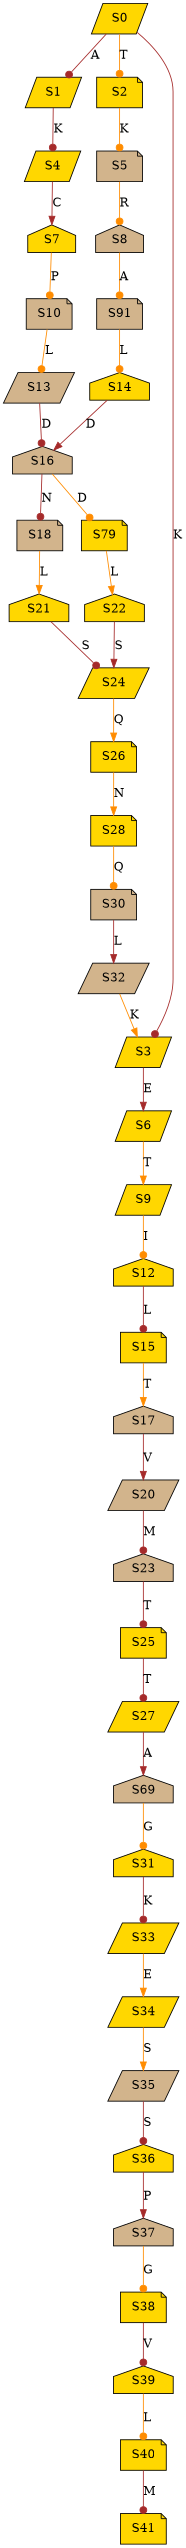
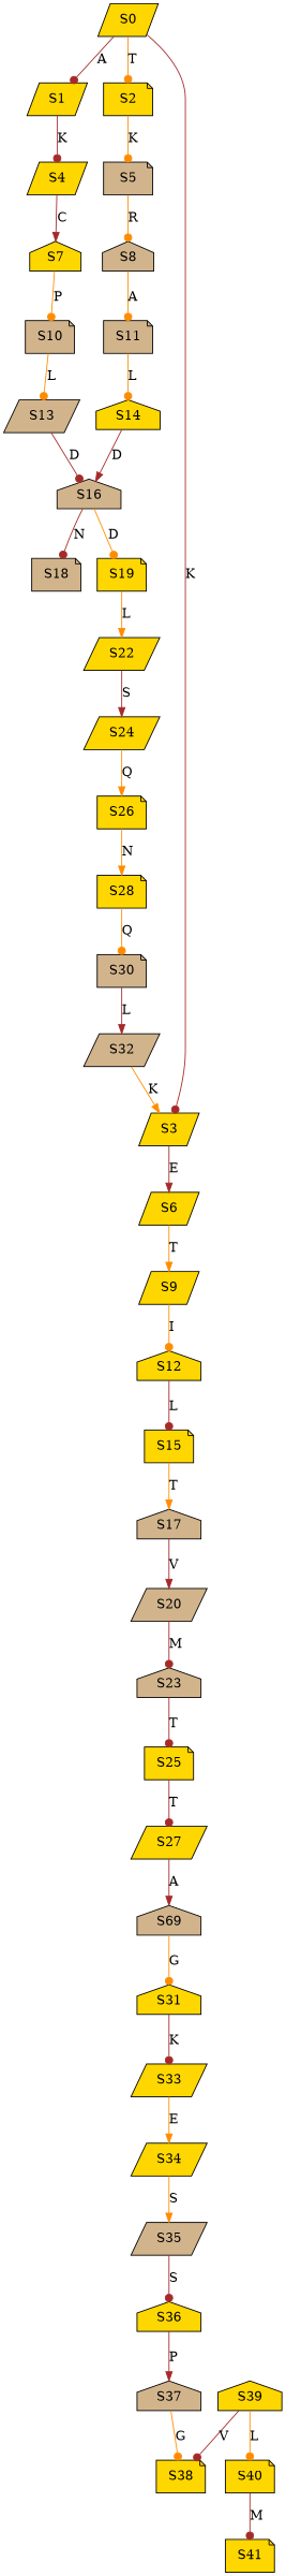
  strict digraph {
    node [fillcolor=gold shape=parallelogram style=filled]
    edge [arrowhead=dot color=brown]
    S0
    S1
    S2 [shape=note]
    S3
    S4
    S5 [fillcolor=tan shape=note]
    S6
    S7 [shape=house]
    S8 [fillcolor=tan shape=house]
    S9
    S10 [fillcolor=tan shape=note]
-   S11 [fillcolor=tan shape=note label=S91]
+   S11 [fillcolor=tan shape=note]
    S12 [shape=house]
    S13 [fillcolor=tan]
    S14 [shape=house]
    S15 [shape=note]
    S16 [fillcolor=tan shape=house]
    S17 [fillcolor=tan shape=house]
    S18 [fillcolor=tan shape=note]
-   S19 [shape=note label=S79]
+   S19 [shape=note]
    S20 [fillcolor=tan]
-   S21 [shape=house]
-   S22 [shape=house]
+   S22
    S23 [fillcolor=tan shape=house]
    S24
    S25 [shape=note]
    S26 [shape=note]
    S27
    S28 [shape=note]
    n30 [fillcolor=tan label=S69 shape=house]
    S30 [fillcolor=tan shape=note]
    S31 [shape=house]
    S32 [fillcolor=tan]
    S33
    S34
    S35 [fillcolor=tan]
    S36 [shape=house]
    S37 [fillcolor=tan shape=house]
    S38 [shape=note]
    S39 [shape=house]
    S40 [shape=note]
    S41 [shape=note]
    S0 -> S1 [label=A]
    S0 -> S2 [color=darkorange label=T]
    S0 -> S3 [label=K]
    S1 -> S4 [label=K]
    S2 -> S5 [color=darkorange label=K]
    S3 -> S6 [arrowhead=normal label=E]
    S4 -> S7 [arrowhead=normal label=C]
    S5 -> S8 [color=darkorange label=R]
    S6 -> S9 [arrowhead=normal color=darkorange label=T]
    S7 -> S10 [color=darkorange label=P]
    S8 -> S11 [color=darkorange label=A]
    S9 -> S12 [color=darkorange label=I]
    S10 -> S13 [color=darkorange label=L]
    S11 -> S14 [color=darkorange label=L]
    S12 -> S15 [label=L]
    S13 -> S16 [label=D]
    S14 -> S16 [arrowhead=normal label=D]
    S15 -> S17 [arrowhead=normal color=darkorange label=T]
    S16 -> S18 [label=N]
    S16 -> S19 [color=darkorange label=D]
    S17 -> S20 [arrowhead=normal label=V]
-   S18 -> S21 [arrowhead=normal color=darkorange label=L]
    S19 -> S22 [arrowhead=normal color=darkorange label=L]
    S20 -> S23 [label=M]
-   S21 -> S24 [label=S]
    S22 -> S24 [arrowhead=normal label=S]
    S23 -> S25 [label=T]
    S24 -> S26 [arrowhead=normal color=darkorange label=Q]
    S25 -> S27 [label=T]
    S26 -> S28 [arrowhead=normal color=darkorange label=N]
    S27 -> n30 [arrowhead=normal label=A]
    S28 -> S30 [color=darkorange label=Q]
    n30 -> S31 [color=darkorange label=G]
    S30 -> S32 [arrowhead=normal label=L]
    S31 -> S33 [label=K]
    S32 -> S3 [arrowhead=normal color=darkorange label=K]
    S33 -> S34 [arrowhead=normal color=darkorange label=E]
    S34 -> S35 [arrowhead=normal color=darkorange label=S]
    S35 -> S36 [label=S]
    S36 -> S37 [arrowhead=normal label=P]
    S37 -> S38 [color=darkorange label=G]
-   S38 -> S39 [label=V]
+   S39 -> S38 [label=V]
    S39 -> S40 [color=darkorange label=L]
    S40 -> S41 [label=M]
  }
